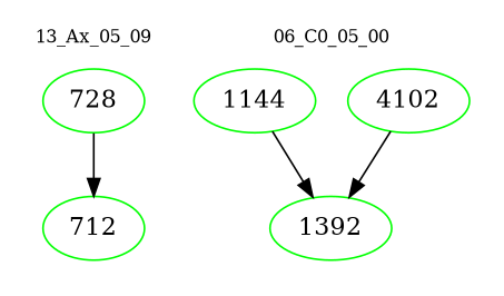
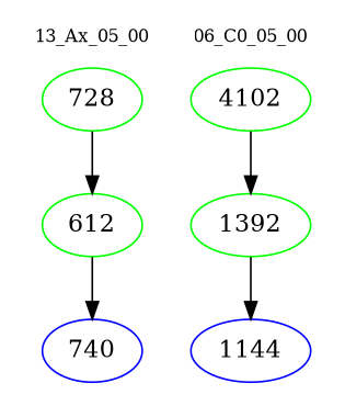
  digraph {
    node [color=green]
    edge [color=black]
    n1 [label=728]
-   n2 [label=712]
+   n2 [label=612]
+   n3 [color=blue label=740]
    n4 [label=4102]
    n5 [label=1392]
-   n6 [label=1144]
+   n6 [color=blue label=1144]
    subgraph cluster_1 {
      color=white
      fontsize=10
-     label="13_Ax_05_09"
+     label="13_Ax_05_00"
      n1
      n2
+     n3
    }
    subgraph cluster_2 {
      color=white
      fontsize=10
      label="06_C0_05_00"
      n4
      n5
      n6
    }
    n1 -> n2
+   n2 -> n3
    n4 -> n5
-   n6 -> n5
+   n5 -> n6
  }
